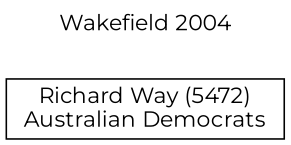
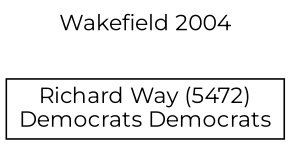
  digraph {
    label="Wakefield 2004"
    labelloc=t
    mclimit=10
    fontname=Montserrat
-   n1 [label="Richard Way (5472)\nAustralian Democrats" shape=box fontname=Montserrat]
+   n1 [label="Richard Way (5472)\nDemocrats Democrats" shape=box fontname=Montserrat]
  }
